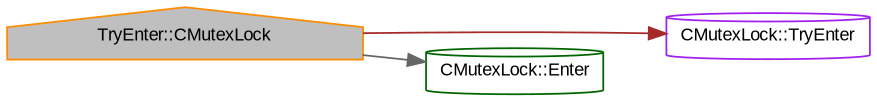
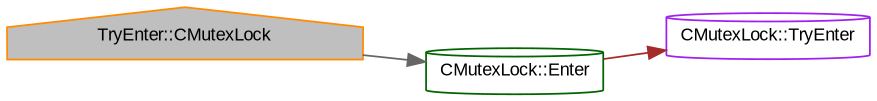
  digraph {
    fontname="Liberation Sans"
    rankdir=LR
    node [fillcolor=white fontname="Liberation Sans" fontsize=10 shape=cylinder style=filled]
    edge [fontname="Liberation Sans" fontsize=10 labelfontname=Helvetica labelfontsize=10 style=solid]
    n1 [color=darkorange fillcolor=grey75 fontcolor=black height=0.2 label="TryEnter::CMutexLock" shape=house width=0.4]
    n2 [color=purple height=0.2 label="CMutexLock::TryEnter" width=0.4]
    n3 [color=darkgreen height=0.2 label="CMutexLock::Enter" width=0.4]
-   n1 -> n2 [color=brown]
+   n3 -> n2 [color=brown]
    n1 -> n3 [color=gray40]
  }
